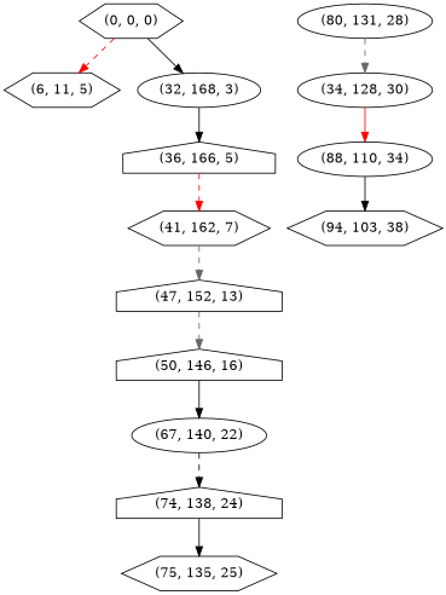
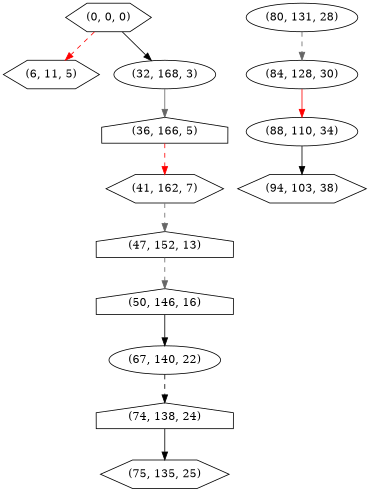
  digraph {
    node [shape=hexagon]
    edge [color=black style=dashed]
    "(0, 0, 0)"
    "(6, 11, 5)"
    "(32, 168, 3)" [shape=ellipse]
    "(36, 166, 5)" [shape=house]
    "(41, 162, 7)"
    "(47, 152, 13)" [shape=house]
    "(50, 146, 16)" [shape=house]
    "(67, 140, 22)" [shape=ellipse]
    "(74, 138, 24)" [shape=house]
    "(75, 135, 25)"
    "(80, 131, 28)" [shape=ellipse]
-   "(84, 128, 30)" [shape=ellipse label="(34, 128, 30)"]
+   "(84, 128, 30)" [shape=ellipse]
    "(88, 110, 34)" [shape=ellipse]
    "(94, 103, 38)"
    "(0, 0, 0)" -> "(6, 11, 5)" [color=red]
    "(0, 0, 0)" -> "(32, 168, 3)" [style=solid]
-   "(32, 168, 3)" -> "(36, 166, 5)" [style=solid]
+   "(32, 168, 3)" -> "(36, 166, 5)" [color=gray40 style=solid]
    "(36, 166, 5)" -> "(41, 162, 7)" [color=red]
    "(41, 162, 7)" -> "(47, 152, 13)" [color=gray40]
    "(47, 152, 13)" -> "(50, 146, 16)" [color=gray40]
    "(50, 146, 16)" -> "(67, 140, 22)" [style=solid]
    "(67, 140, 22)" -> "(74, 138, 24)"
    "(74, 138, 24)" -> "(75, 135, 25)" [style=solid]
    "(80, 131, 28)" -> "(84, 128, 30)" [color=gray40]
    "(84, 128, 30)" -> "(88, 110, 34)" [color=red style=solid]
    "(88, 110, 34)" -> "(94, 103, 38)" [style=solid]
  }
